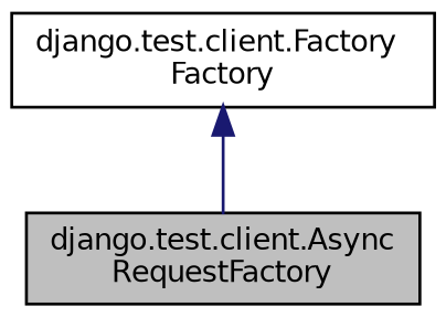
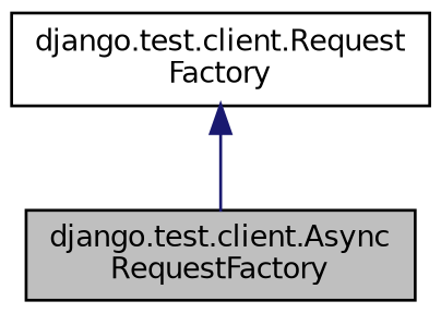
  digraph {
    node [color=black fontname=Helvetica fontsize=10 shape=record style=filled]
    n1 [fillcolor=grey75 fontcolor=black height=0.2 label="django.test.client.Async\lRequestFactory" width=0.4]
-   n2 [fillcolor=white height=0.2 label="django.test.client.Factory\lFactory" width=0.4]
+   n2 [fillcolor=white height=0.2 label="django.test.client.Request\lFactory" width=0.4]
    n2 -> n1 [color=midnightblue dir=back fontname=Helvetica fontsize=10 labelfontname=Helvetica labelfontsize=10 style=solid]
  }
